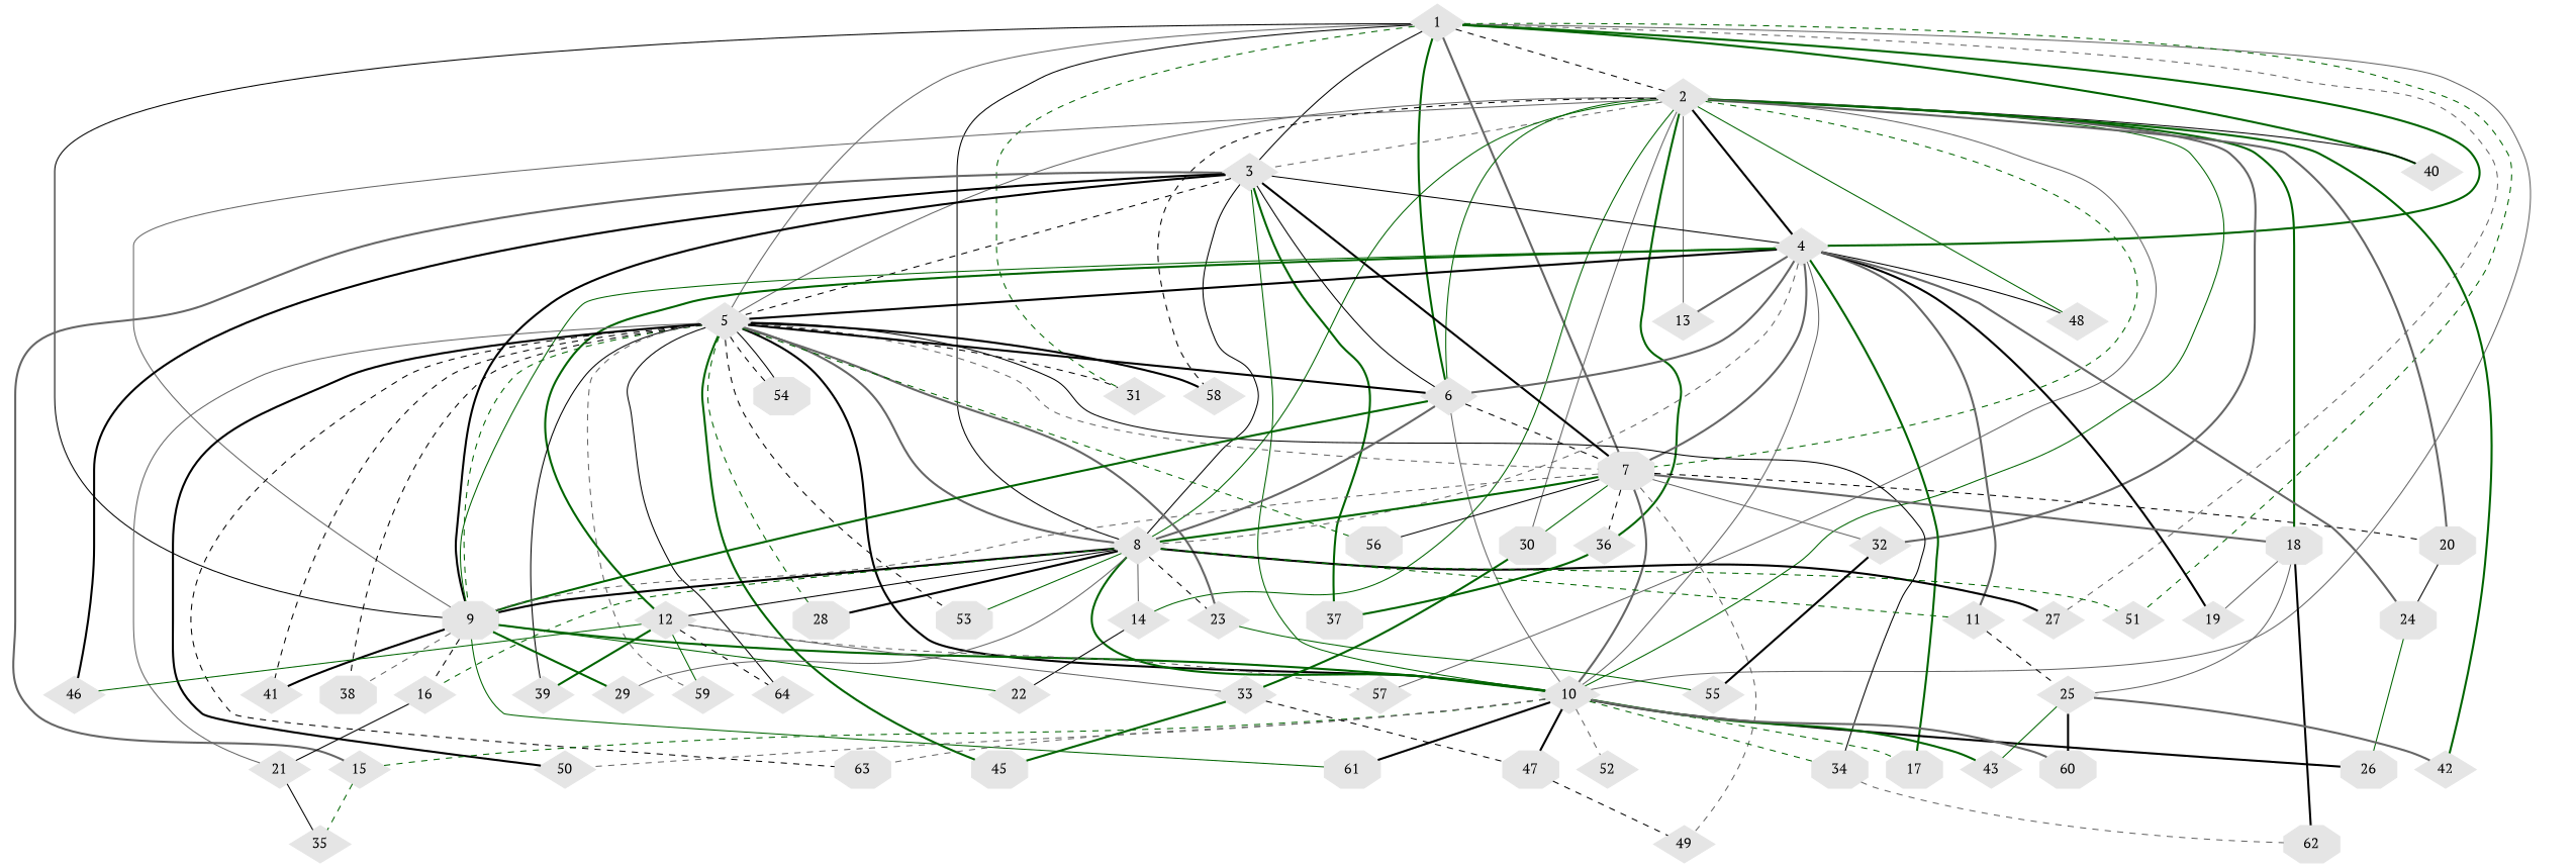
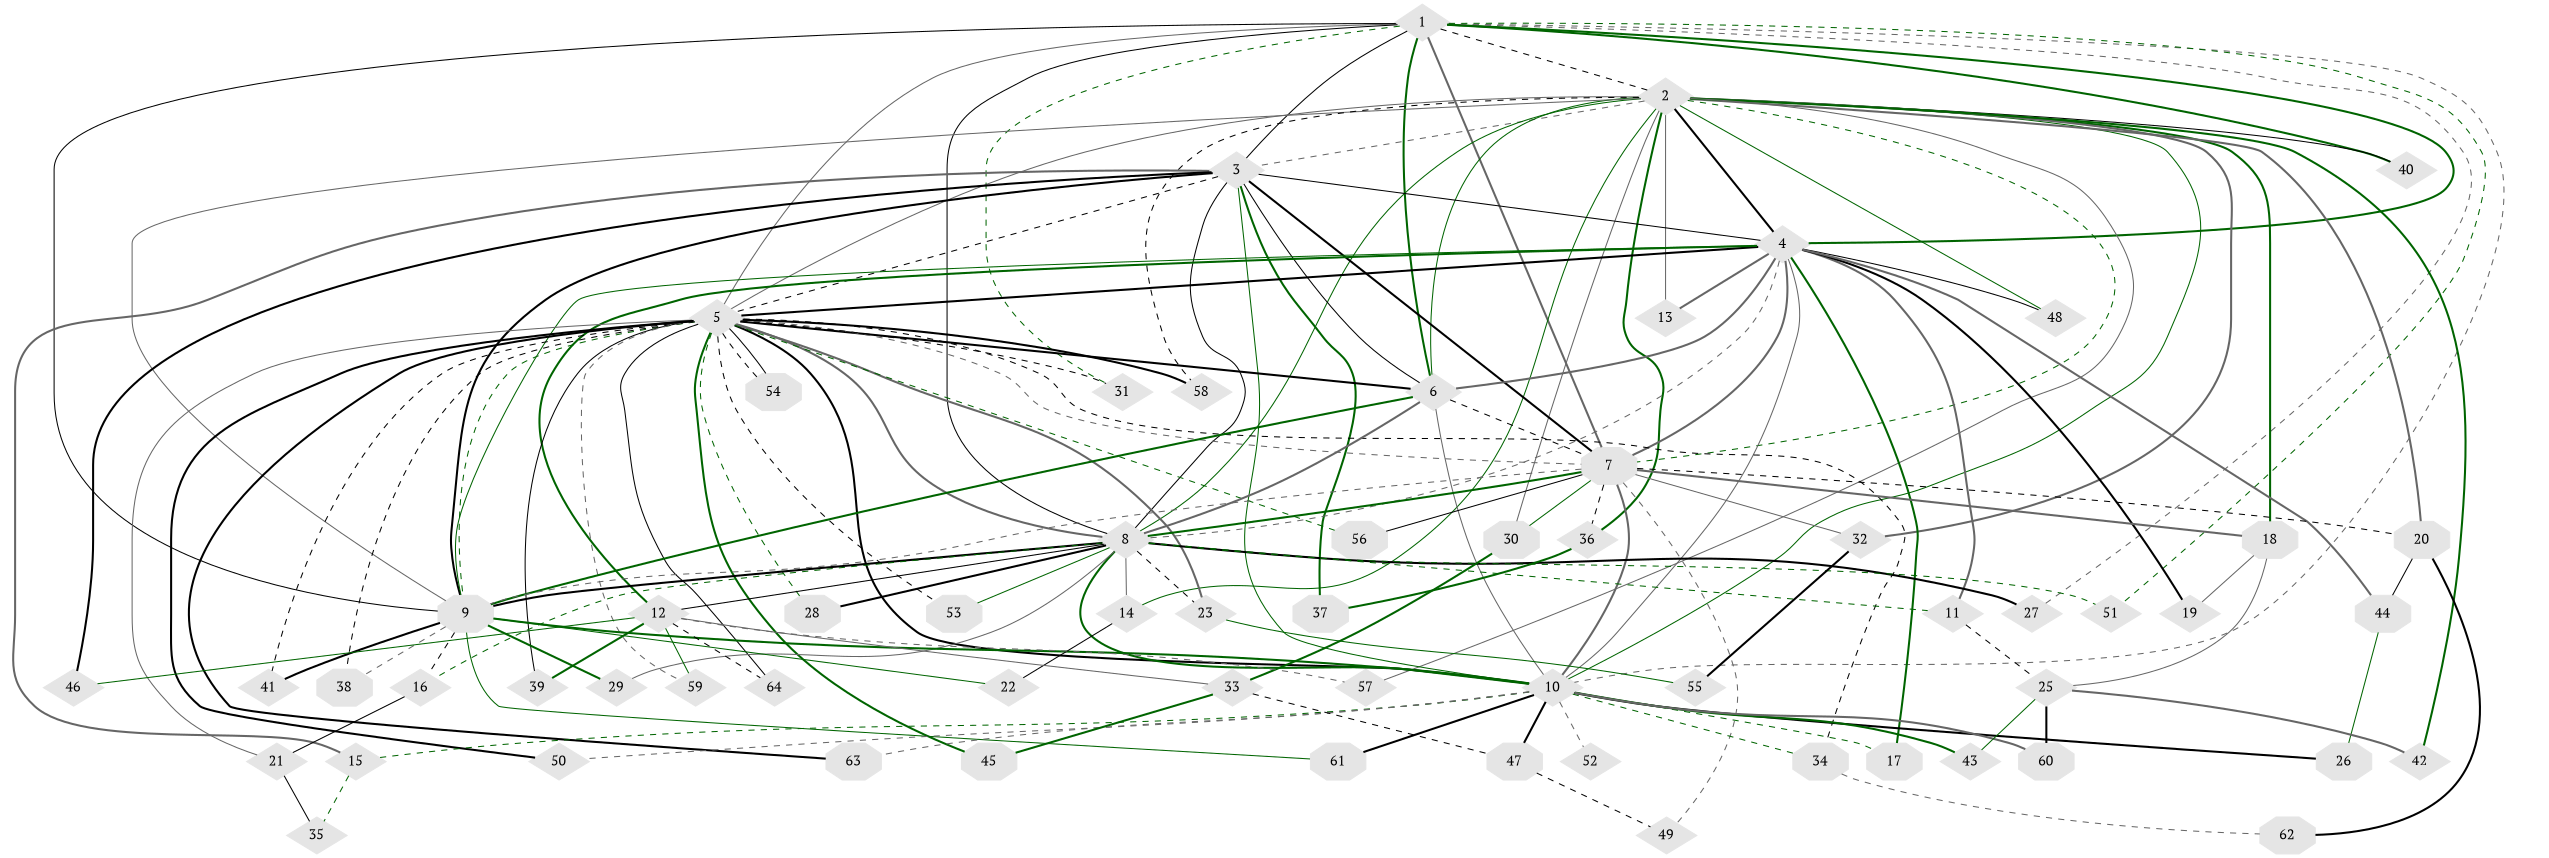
  graph {
    fontname="PT Serif"
    node [color=gray90 fontname="PT Serif" shape=diamond style=filled]
    edge [color=black fontname="PT Serif" style=bold]
    1
    2
    3
    4
    5
    6
    7 [shape=octagon]
    8
    9 [shape=octagon]
    10
    27
    31
    40
    51
    13
    14
    18 [shape=octagon]
    20 [shape=octagon]
    30 [shape=octagon]
    32
    36
    42
    48
    57
    58
    15
    37 [shape=octagon]
    46
    11
    12
    17 [shape=octagon]
    19
-   24 [shape=octagon]
+   24 [shape=octagon label=44]
    21
    23
    28 [shape=octagon]
    34 [shape=octagon]
    38 [shape=octagon]
    39
    41
    45 [shape=octagon]
    50
    53 [shape=octagon]
    54 [shape=octagon]
    56 [shape=octagon]
    59
    63 [shape=octagon]
    64
    49
    16
    29
    22
    61 [shape=octagon]
    26 [shape=octagon]
    43
    47 [shape=octagon]
    52
    60 [shape=octagon]
    25
    62 [shape=octagon]
    33
    55
    35
    1 -- 2 [style=dashed]
    1 -- 3 [style=solid]
    1 -- 4 [color=darkgreen]
    1 -- 5 [color=gray40 style=solid]
    1 -- 6 [color=darkgreen]
    1 -- 7 [color=gray40]
    1 -- 8 [style=solid]
    1 -- 9 [style=solid]
-   1 -- 10 [color=gray40 style=solid]
+   1 -- 10 [color=gray40 style=dashed]
    1 -- 27 [color=gray40 style=dashed]
    1 -- 31 [color=darkgreen style=dashed]
    1 -- 40 [color=darkgreen]
    1 -- 51 [color=darkgreen style=dashed]
    2 -- 3 [color=gray40 style=dashed]
    2 -- 4
    2 -- 5 [color=gray40 style=solid]
    2 -- 6 [color=darkgreen style=solid]
    2 -- 7 [color=darkgreen style=dashed]
    2 -- 8 [color=darkgreen style=solid]
    2 -- 9 [color=gray40 style=solid]
    2 -- 10 [color=darkgreen style=solid]
    2 -- 40 [style=solid]
    2 -- 13 [color=gray40 style=solid]
    2 -- 14 [color=darkgreen style=solid]
    2 -- 18 [color=darkgreen]
    2 -- 20 [color=gray40]
    2 -- 30 [color=gray40 style=solid]
    2 -- 32 [color=gray40]
    2 -- 36 [color=darkgreen]
    2 -- 42 [color=darkgreen]
    2 -- 48 [color=darkgreen style=solid]
    2 -- 57 [color=gray40 style=solid]
    2 -- 58 [style=dashed]
    3 -- 4 [style=solid]
    3 -- 5 [style=dashed]
    3 -- 6 [style=solid]
    3 -- 7
    3 -- 8 [style=solid]
    3 -- 9
    3 -- 10 [color=darkgreen style=solid]
    3 -- 15 [color=gray40]
    3 -- 37 [color=darkgreen]
    3 -- 46
    4 -- 5
    4 -- 6 [color=gray40]
    4 -- 7 [color=gray40]
    4 -- 8 [color=gray40 style=dashed]
    4 -- 9 [color=darkgreen style=solid]
    4 -- 10 [color=gray40 style=solid]
    4 -- 13 [color=gray40]
    4 -- 48 [style=solid]
    4 -- 11 [color=gray40]
    4 -- 12 [color=darkgreen]
    4 -- 17 [color=darkgreen]
    4 -- 19
    4 -- 24 [color=gray40]
    5 -- 6
    5 -- 7 [color=gray40 style=dashed]
    5 -- 8 [color=gray40]
    5 -- 9 [color=darkgreen style=dashed]
    5 -- 10
    5 -- 31 [style=dashed]
    5 -- 58
    5 -- 21 [color=gray40 style=solid]
    5 -- 23 [color=gray40]
    5 -- 28 [color=darkgreen style=dashed]
-   5 -- 34 [style=solid]
+   5 -- 34 [style=dashed]
    5 -- 38 [style=dashed]
    5 -- 39 [style=solid]
    5 -- 41 [style=dashed]
    5 -- 45 [color=darkgreen]
    5 -- 50
    5 -- 53 [style=dashed]
    5 -- 54 [style=dashed]
    5 -- 54 [style=solid]
    5 -- 56 [color=darkgreen style=dashed]
    5 -- 59 [color=gray40 style=dashed]
-   5 -- 63 [style=dashed]
+   5 -- 63
    5 -- 64 [style=solid]
    6 -- 7 [style=dashed]
    6 -- 8 [color=gray40]
    6 -- 9 [color=darkgreen]
    6 -- 10 [color=gray40 style=solid]
    7 -- 8 [color=darkgreen]
    7 -- 9 [color=gray40 style=dashed]
    7 -- 10 [color=gray40]
    7 -- 18 [color=gray40]
    7 -- 20 [style=dashed]
    7 -- 30 [color=darkgreen style=solid]
    7 -- 32 [color=gray40 style=solid]
    7 -- 36 [style=dashed]
    7 -- 56 [style=solid]
    7 -- 49 [color=gray40 style=dashed]
    8 -- 9
    8 -- 10 [color=darkgreen]
    8 -- 27
    8 -- 51 [color=darkgreen style=dashed]
    8 -- 14 [color=gray40 style=solid]
    8 -- 11 [color=darkgreen style=dashed]
    8 -- 12 [style=solid]
    8 -- 23 [style=dashed]
    8 -- 28
    8 -- 53 [color=darkgreen style=solid]
    8 -- 16 [color=darkgreen style=dashed]
    8 -- 29 [color=gray40 style=solid]
    9 -- 10 [color=darkgreen]
    9 -- 38 [color=gray40 style=dashed]
    9 -- 41
    9 -- 16 [style=dashed]
    9 -- 29 [color=darkgreen]
    9 -- 22 [color=darkgreen style=solid]
    9 -- 61 [color=darkgreen style=solid]
    10 -- 15 [color=darkgreen style=dashed]
    10 -- 17 [color=darkgreen style=dashed]
    10 -- 34 [color=darkgreen style=dashed]
    10 -- 50 [color=gray40 style=dashed]
    10 -- 63 [color=gray40 style=dashed]
    10 -- 61
    10 -- 26
    10 -- 43 [color=darkgreen]
    10 -- 47
    10 -- 52 [color=gray40 style=dashed]
    10 -- 60 [color=gray40]
    14 -- 22 [style=solid]
    18 -- 19 [color=gray40 style=solid]
    18 -- 25 [color=gray40 style=solid]
    20 -- 24 [style=solid]
-   18 -- 62
+   20 -- 62
    30 -- 33 [color=darkgreen]
    32 -- 55
    36 -- 37 [color=darkgreen]
    15 -- 35 [color=darkgreen style=dashed]
    11 -- 25 [style=dashed]
    12 -- 57 [color=gray40 style=dashed]
    12 -- 46 [color=darkgreen style=solid]
    12 -- 39 [color=darkgreen]
    12 -- 59 [color=darkgreen style=solid]
    12 -- 64 [style=dashed]
    12 -- 33 [color=gray40 style=solid]
    24 -- 26 [color=darkgreen style=solid]
    21 -- 35 [style=solid]
    23 -- 55 [color=darkgreen style=solid]
    34 -- 62 [color=gray40 style=dashed]
    16 -- 21 [style=solid]
    47 -- 49 [style=dashed]
    25 -- 42 [color=gray40]
    25 -- 43 [color=darkgreen style=solid]
    25 -- 60
    33 -- 45 [color=darkgreen]
    33 -- 47 [style=dashed]
  }
